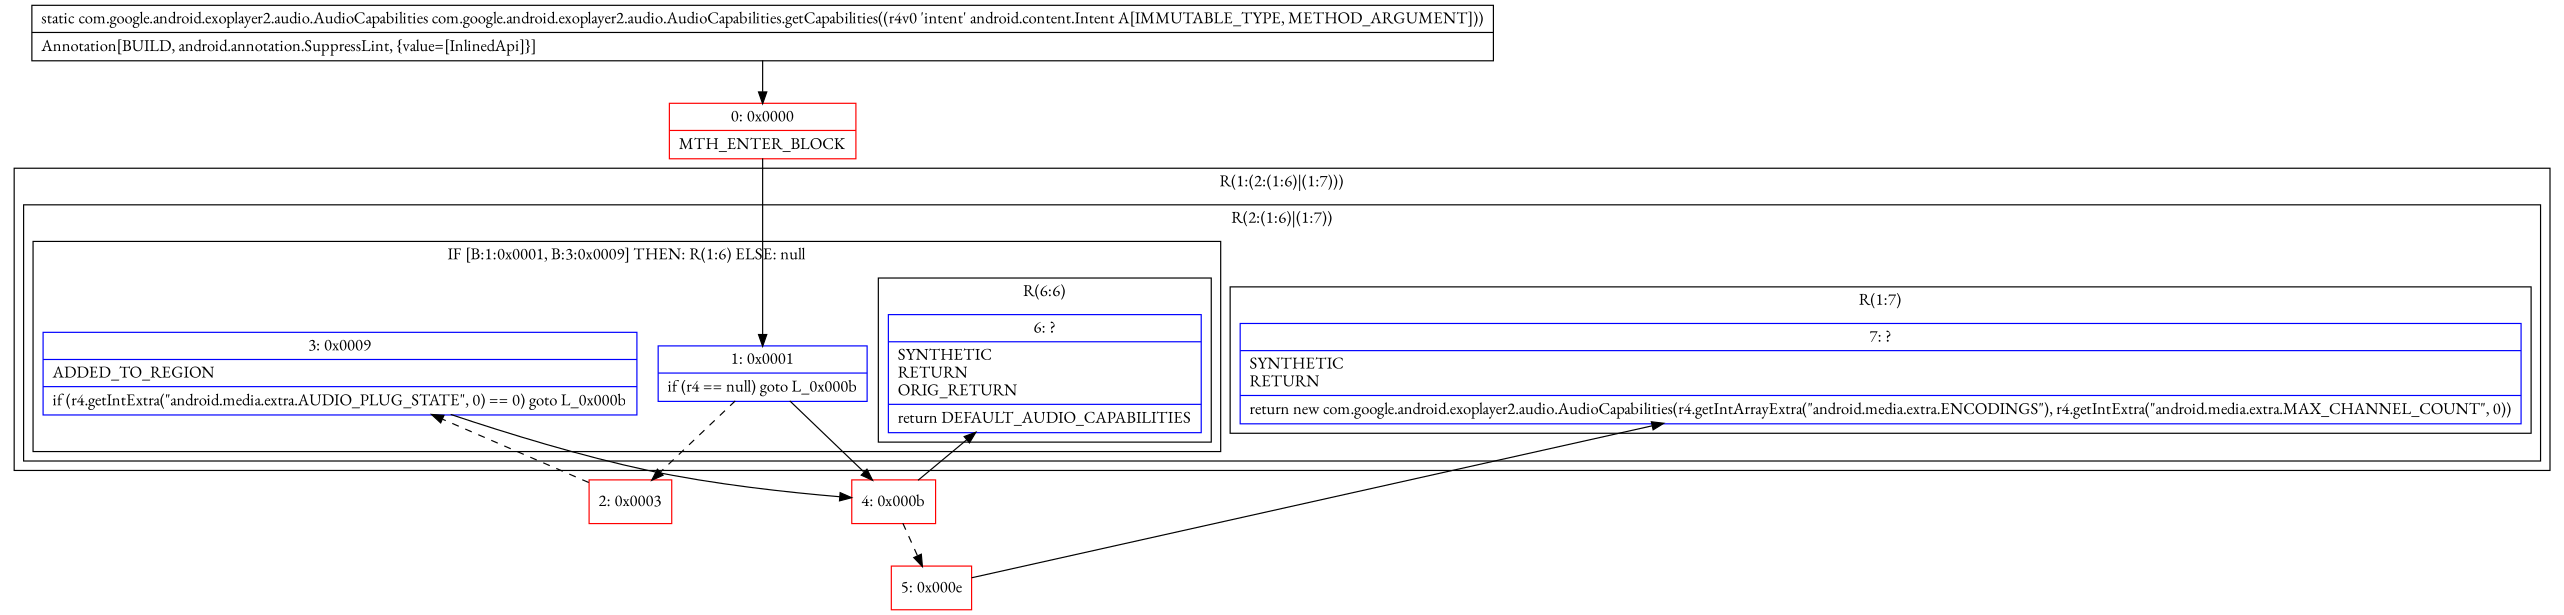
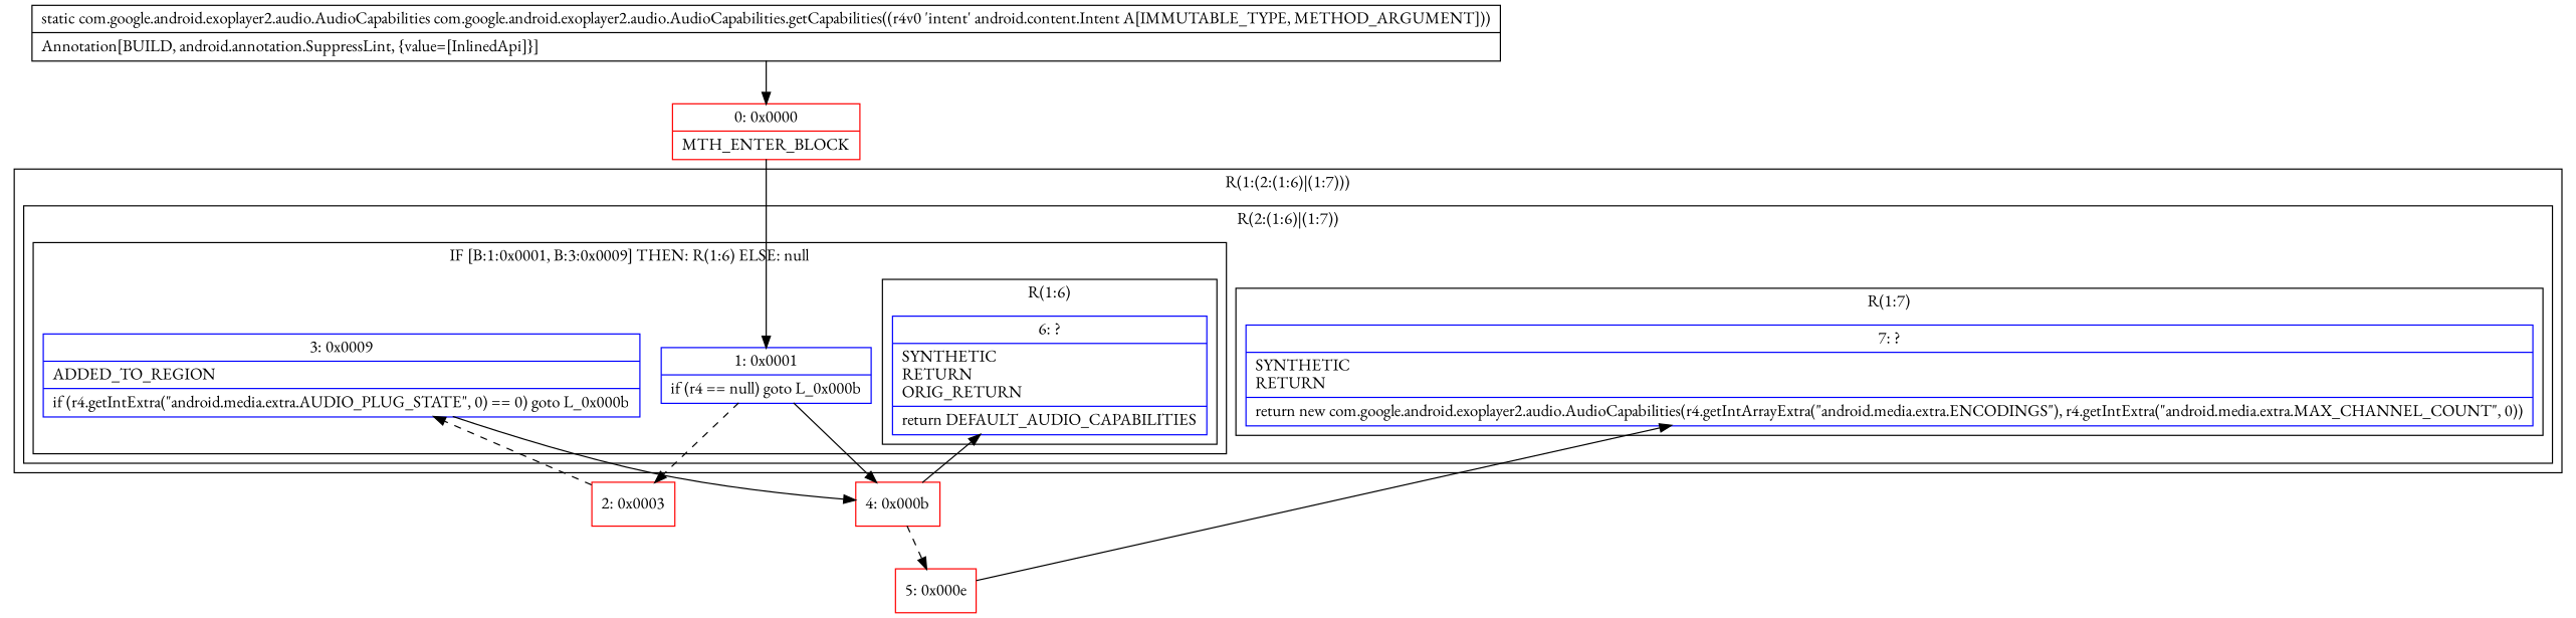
  digraph {
    fontname="EB Garamond"
    node [color=blue fontname="EB Garamond" shape=record]
    edge [fontname="EB Garamond"]
    n1 [label="{6\:\ ?|SYNTHETIC\lRETURN\lORIG_RETURN\l|return DEFAULT_AUDIO_CAPABILITIES\l}"]
    n2 [label="{1\:\ 0x0001|if (r4 == null) goto L_0x000b\l}"]
    n3 [label="{3\:\ 0x0009|ADDED_TO_REGION\l|if (r4.getIntExtra(\"android.media.extra.AUDIO_PLUG_STATE\", 0) == 0) goto L_0x000b\l}"]
    n4 [label="{7\:\ ?|SYNTHETIC\lRETURN\l|return new com.google.android.exoplayer2.audio.AudioCapabilities(r4.getIntArrayExtra(\"android.media.extra.ENCODINGS\"), r4.getIntExtra(\"android.media.extra.MAX_CHANNEL_COUNT\", 0))\l}"]
    n5 [color=red label="{2\:\ 0x0003}"]
    n6 [color=red label="{4\:\ 0x000b}"]
    n7 [color=red label="{5\:\ 0x000e}"]
    n8 [color=red label="{0\:\ 0x0000|MTH_ENTER_BLOCK\l}"]
    n9 [label="{static com.google.android.exoplayer2.audio.AudioCapabilities com.google.android.exoplayer2.audio.AudioCapabilities.getCapabilities((r4v0 'intent' android.content.Intent A[IMMUTABLE_TYPE, METHOD_ARGUMENT]))  | Annotation[BUILD, android.annotation.SuppressLint, \{value=[InlinedApi]\}]\l}" color=""]
    subgraph cluster_1 {
      label="R(1:(2:(1:6)|(1:7)))"
      subgraph cluster_2 {
        label="R(2:(1:6)|(1:7))"
        subgraph cluster_3 {
          label="IF [B:1:0x0001, B:3:0x0009] THEN: R(1:6) ELSE: null"
          n2
          n3
          subgraph cluster_4 {
-           label="R(6:6)"
+           label="R(1:6)"
            n1
          }
        }
        subgraph cluster_5 {
          label="R(1:7)"
          n4
        }
      }
    }
    n2 -> n5 [style=dashed]
    n2 -> n6
    n3 -> n6
    n5 -> n3 [style=dashed]
    n6 -> n1
    n6 -> n7 [style=dashed]
    n7 -> n4
    n8 -> n2
    n9 -> n8
  }
